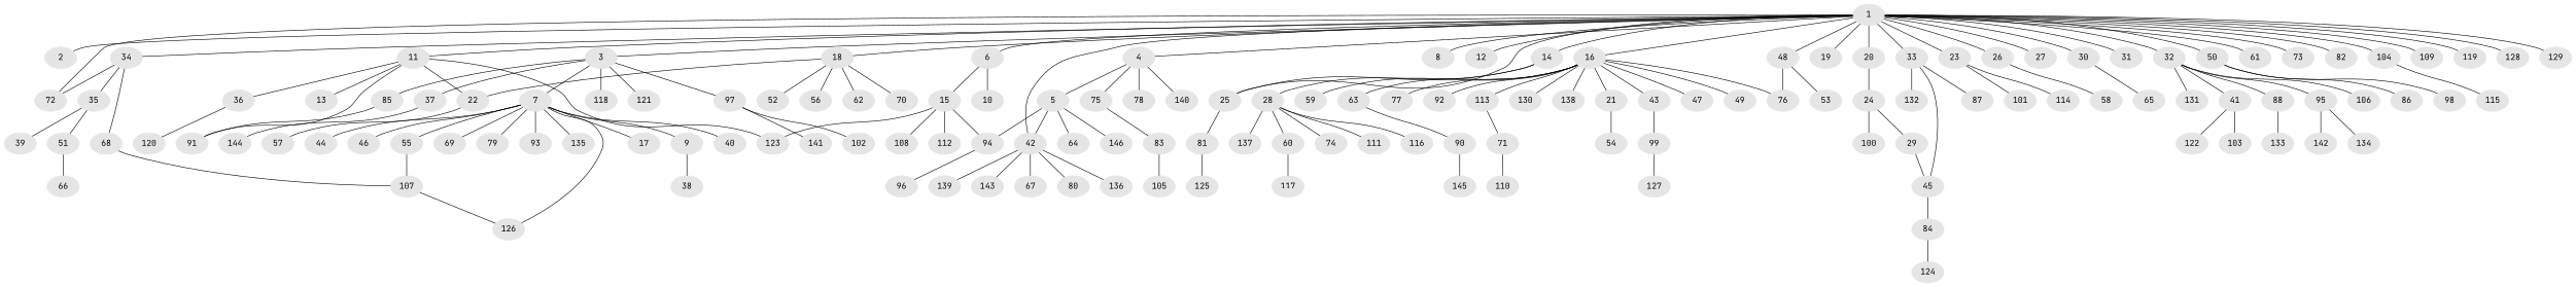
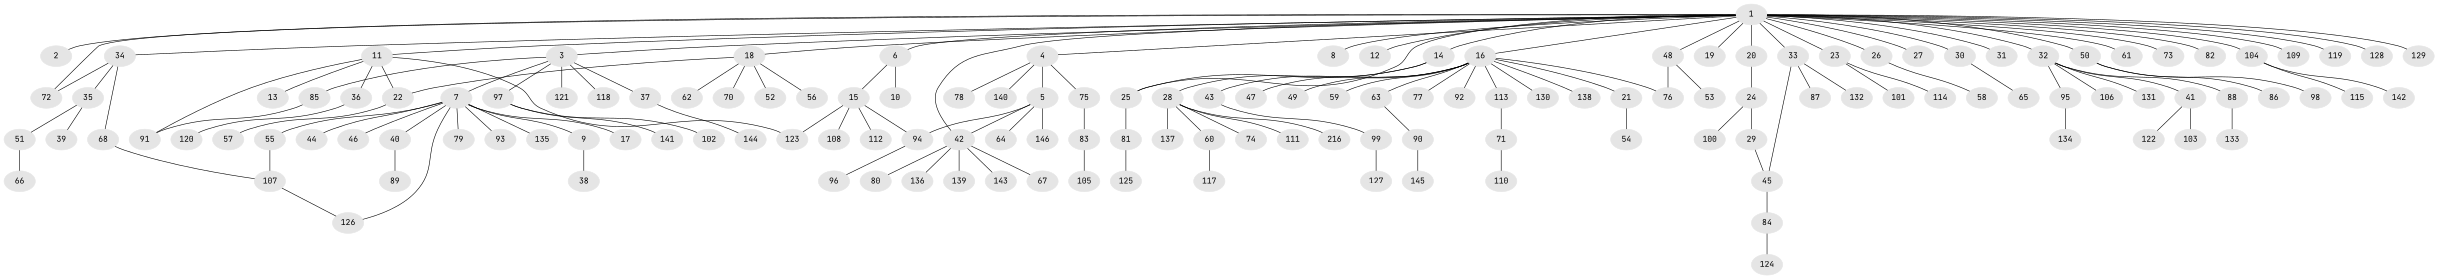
  graph {
    fontname="JetBrains Mono"
    node [color=gray90 fontname="JetBrains Mono" style=filled]
    edge [fontname="JetBrains Mono"]
    1
    2
    3
    4
    6
    8
    11
    12
    14
    16
    18
    19
    20
    23
    25
    26
    27
    30
    31
    32
    33
    34
    42
    48
    50
    61
    72
    73
    82
    104
    109
    119
    128
    129
    7
    37
    85
    97
    118
    121
    5
    75
    78
    140
    10
    15
    13
    22
    36
    91
    123
    28
    21
    43
    47
    49
    59
    63
    76
    77
    92
    113
    130
    138
    52
    56
    62
    70
    24
    101
    114
    81
    58
    65
    41
    88
    95
    106
    131
    45
    87
    132
    35
    68
    67
    80
    136
    139
    143
    53
    86
    98
    115
    9
    17
    40
    44
    46
    55
-   69
    79
    93
    126
    135
    144
    102
    141
    64
    94
    146
    83
    96
    108
    112
    38
+   89
    107
    57
    120
    60
    74
    111
-   116
+   116 [label=216]
    137
    71
    110
    54
    99
    90
    29
    100
    125
    117
    84
    103
    122
    133
    134
    142
    39
    51
    66
    127
    124
    145
    105
    1 -- 2
    1 -- 3
    1 -- 4
    1 -- 6
    1 -- 8
    1 -- 11
    1 -- 12
    1 -- 14
    1 -- 16
    1 -- 18
    1 -- 19
    1 -- 20
    1 -- 23
    1 -- 25
    1 -- 26
    1 -- 27
    1 -- 30
    1 -- 31
    1 -- 32
    1 -- 33
    1 -- 34
    1 -- 42
    1 -- 48
    1 -- 50
    1 -- 61
    1 -- 72
    1 -- 73
    1 -- 82
    1 -- 104
    1 -- 109
    1 -- 119
    1 -- 128
    1 -- 129
    3 -- 7
    3 -- 37
    3 -- 85
    3 -- 97
    3 -- 118
    3 -- 121
    4 -- 5
    4 -- 75
    4 -- 78
    4 -- 140
    6 -- 10
    6 -- 15
    11 -- 13
    11 -- 22
    11 -- 36
    11 -- 91
    11 -- 123
    14 -- 25
    14 -- 28
    16 -- 21
    16 -- 43
    16 -- 47
    16 -- 49
    16 -- 59
    16 -- 63
    16 -- 76
    16 -- 77
    16 -- 92
    16 -- 113
    16 -- 130
    16 -- 138
    18 -- 22
    18 -- 52
    18 -- 56
    18 -- 62
    18 -- 70
    20 -- 24
    23 -- 101
    23 -- 114
    25 -- 81
    26 -- 58
    30 -- 65
    32 -- 41
    32 -- 88
    32 -- 95
    32 -- 106
    32 -- 131
    33 -- 45
    33 -- 87
    33 -- 132
    34 -- 72
    34 -- 35
    34 -- 68
    42 -- 67
    42 -- 80
    42 -- 136
    42 -- 139
    42 -- 143
    48 -- 76
    48 -- 53
    50 -- 86
    50 -- 98
    104 -- 115
    7 -- 9
    7 -- 17
    7 -- 40
    7 -- 44
    7 -- 46
    7 -- 55
-   7 -- 69
    7 -- 79
    7 -- 93
    7 -- 126
    7 -- 135
    37 -- 144
    85 -- 91
    97 -- 102
    97 -- 141
    5 -- 42
    5 -- 64
    5 -- 94
    5 -- 146
    75 -- 83
    15 -- 123
    15 -- 94
    15 -- 108
    15 -- 112
    22 -- 57
    36 -- 120
    28 -- 60
    28 -- 74
    28 -- 111
    28 -- 116
    28 -- 137
    21 -- 54
    43 -- 99
    63 -- 90
    113 -- 71
    24 -- 29
    24 -- 100
    81 -- 125
    41 -- 103
    41 -- 122
    88 -- 133
    95 -- 134
-   95 -- 142
+   104 -- 142
    45 -- 84
    35 -- 39
    35 -- 51
    68 -- 107
    9 -- 38
+   40 -- 89
    55 -- 107
    94 -- 96
    83 -- 105
    107 -- 126
    60 -- 117
    71 -- 110
    99 -- 127
    90 -- 145
    29 -- 45
    84 -- 124
    51 -- 66
  }
